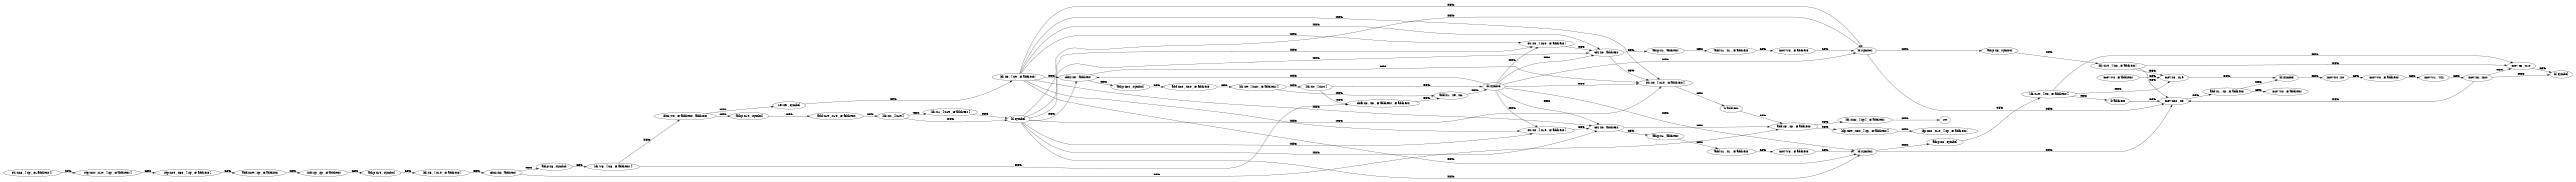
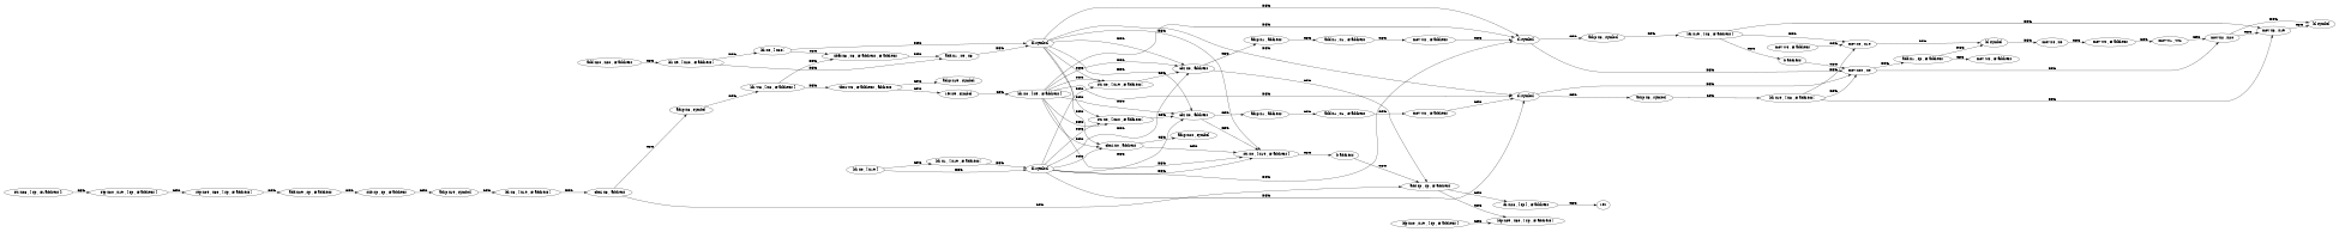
  digraph {
    rankdir=LR
    n1 [label="str x28 , [ sp , #- address ]!"]
    n2 [label="stp x20 , x19 , [ sp , # address ]"]
    n3 [label="stp x29 , x30 , [ sp , # address ]"]
    n4 [label="add x29 , sp , # address"]
    n5 [label="sub sp , sp , # address"]
    n6 [label="adrp x19 , symbol"]
    n7 [label="ldr x8 , [ x19 , # address ]"]
    n8 [label="cbnz x8 , address"]
    n9 [label="add sp , sp , # address"]
    n10 [label="adrp x8 , symbol"]
    n11 [label="ldp x29 , x30 , [ sp , # address ]"]
    n12 [label="ldr x28 , [ sp ] , # address"]
    n13 [label="ldr w8 , [ x8 , # address ]"]
    n14 [label="ldp x20 , x19 , [ sp , # address ]"]
    n15 [label="tbnz w8 , # address , address"]
    n16 [label="ubfx x8 , x8 , # address , # address"]
    n17 [label=ret]
    n18 [label="adrp x19 , symbol"]
    n19 [label="ret x9 , symbol"]
    n20 [label="add x1 , x9 , x8"]
-   n21 [label="add x19 , x19 , # address"]
    n22 [label="ldr x0 , [ x9 , # address ]"]
    n23 [label="ldr x0 , [ x19 ]"]
    n24 [label="str x0 , [ x19 , # address ]"]
    n25 [label="cbz x0 , address"]
    n26 [label="cbnz x0 , address"]
    n27 [label="str x0 , [ x19 , # address ]"]
    n28 [label="bl symbol"]
    n29 [label="str x0 , [ x20 , # address ]"]
    n30 [label="cbz x0 , address"]
    n31 [label="bl symbol"]
    n32 [label="ldr x1 , [ x19 , # address ]"]
    n33 [label="bl symbol"]
    n34 [label="adrp x1 , address"]
    n35 [label="adrp x20 , symbol"]
    n36 [label="b address"]
    n37 [label="adrp x8 , symbol"]
    n38 [label="mov x20 , x0"]
    n39 [label="adrp x1 , address"]
    n40 [label="adrp x8 , symbol"]
    n41 [label="add x1 , x1 , # address"]
    n42 [label="mov w2 , # address"]
    n43 [label="add x20 , x20 , # address"]
    n44 [label="ldr x9 , [ x20 , # address ]"]
    n45 [label="ldr x19 , [ x8 , # address ]"]
    n46 [label="add x1 , sp , # address"]
    n47 [label="mov x2 , x20"]
    n48 [label="b address"]
    n49 [label="mov x0 , x19"]
    n50 [label="mov x3 , x19"]
    n51 [label="bl symbol"]
    n52 [label="bl symbol"]
    n53 [label="mov w2 , # address"]
    n54 [label="ldr x0 , [ x20 ]"]
    n55 [label="bl symbol"]
    n56 [label="add x1 , x1 , # address"]
    n57 [label="mov w2 , # address"]
    n58 [label="mov x4 , x0"]
    n59 [label="mov w4 , # address"]
    n60 [label="mov w0 , # address"]
    n61 [label="mov w1 , wzr"]
    n62 [label="ldr x19 , [ x8 , # address ]"]
    n1 -> n2 [label=CFG]
    n2 -> n3 [label=CFG]
    n3 -> n4 [label=CFG]
    n4 -> n5 [label=CFG]
    n5 -> n6 [label=CFG]
    n6 -> n7 [label=CFG]
    n7 -> n8 [label=DFG]
    n8 -> n9 [label=CFG]
    n8 -> n10 [label=CFG]
    n9 -> n11 [label=CFG]
    n9 -> n12 [label=CFG]
    n10 -> n13 [label=CFG]
-   n11 -> n14 [label=CFG]
+   n14 -> n11 [label=CFG]
    n12 -> n17 [label=CFG]
    n13 -> n15 [label=DFG]
    n13 -> n16 [label=DFG]
    n15 -> n18 [label=CFG]
    n15 -> n19 [label=CFG]
    n16 -> n20 [label=DFG]
-   n18 -> n21 [label=CFG]
    n19 -> n22 [label=CFG]
    n20 -> n55 [label=DFG]
-   n21 -> n23 [label=CFG]
    n22 -> n24 [label=DFG]
    n22 -> n25 [label=DFG]
    n22 -> n26 [label=DFG]
    n22 -> n27 [label=DFG]
    n22 -> n28 [label=DFG]
    n22 -> n29 [label=DFG]
    n22 -> n30 [label=DFG]
    n22 -> n31 [label=DFG]
    n23 -> n32 [label=CFG]
    n23 -> n33 [label=DFG]
    n24 -> n25 [label=CFG]
    n25 -> n9 [label=CFG]
    n25 -> n34 [label=CFG]
    n26 -> n27 [label=CFG]
    n26 -> n35 [label=CFG]
    n27 -> n36 [label=CFG]
    n28 -> n37 [label=CFG]
    n28 -> n38 [label=DFG]
    n29 -> n30 [label=CFG]
    n30 -> n27 [label=CFG]
    n30 -> n39 [label=CFG]
    n31 -> n38 [label=DFG]
    n31 -> n40 [label=CFG]
    n32 -> n33 [label=DFG]
    n33 -> n24 [label=DFG]
    n33 -> n25 [label=DFG]
    n33 -> n26 [label=DFG]
    n33 -> n27 [label=DFG]
    n33 -> n28 [label=DFG]
    n33 -> n29 [label=DFG]
    n33 -> n30 [label=DFG]
    n33 -> n31 [label=DFG]
    n34 -> n41 [label=CFG]
-   n35 -> n43 [label=CFG]
    n36 -> n9 [label=CFG]
    n37 -> n45 [label=CFG]
-   n38 -> n46 [label=CFG]
-   n47 -> n38 [label=DFG]
+   n38 -> n46 [label=DFG]
+   n38 -> n47 [label=DFG]
    n39 -> n56 [label=CFG]
    n40 -> n62 [label=CFG]
    n41 -> n42 [label=CFG]
    n42 -> n28 [label=CFG]
    n43 -> n44 [label=CFG]
    n44 -> n20 [label=DFG]
    n44 -> n54 [label=DFG]
    n45 -> n48 [label=CFG]
    n45 -> n49 [label=DFG]
    n45 -> n50 [label=DFG]
    n46 -> n51 [label=DFG]
    n46 -> n53 [label=CFG]
    n47 -> n50 [label=CFG]
    n47 -> n52 [label=DFG]
    n48 -> n38 [label=CFG]
    n49 -> n51 [label=DFG]
    n50 -> n52 [label=CFG]
    n51 -> n58 [label=DFG]
    n54 -> n16 [label=CFG]
    n54 -> n55 [label=DFG]
    n55 -> n24 [label=DFG]
    n55 -> n25 [label=DFG]
    n55 -> n26 [label=DFG]
    n55 -> n27 [label=DFG]
    n55 -> n28 [label=DFG]
    n55 -> n29 [label=DFG]
    n55 -> n30 [label=DFG]
    n55 -> n31 [label=DFG]
    n56 -> n57 [label=CFG]
    n57 -> n31 [label=CFG]
    n58 -> n60 [label=CFG]
    n59 -> n49 [label=CFG]
    n60 -> n61 [label=CFG]
    n61 -> n47 [label=CFG]
    n62 -> n38 [label=CFG]
    n62 -> n49 [label=DFG]
    n62 -> n50 [label=DFG]
  }
